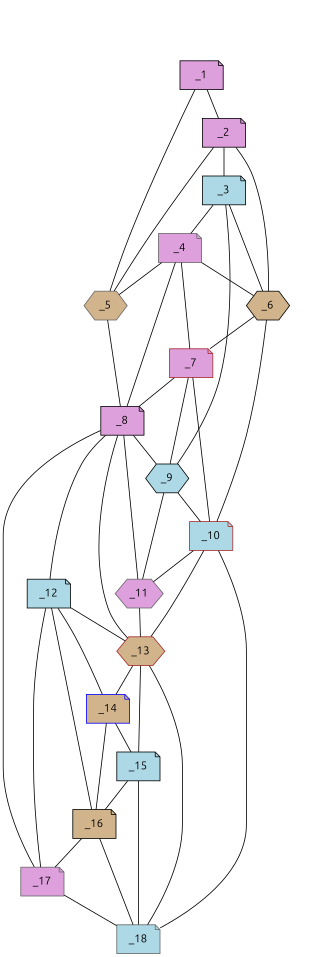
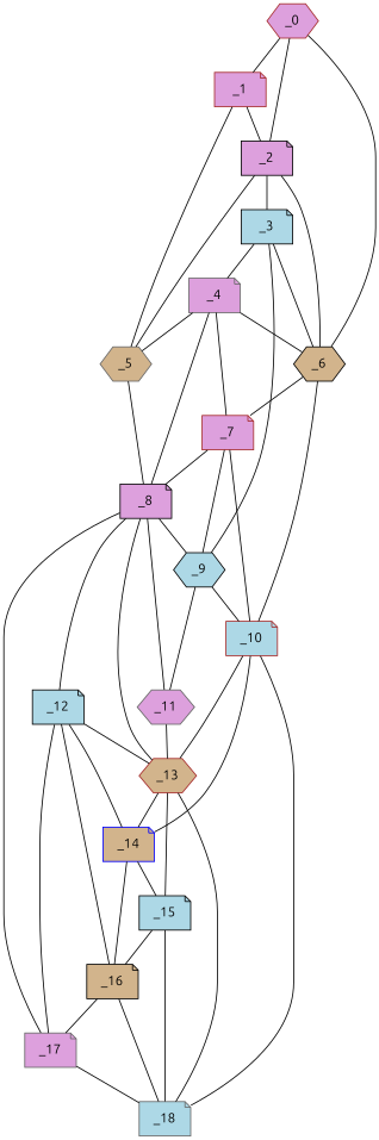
  graph {
    fontname=Ubuntu
    node [color=black fillcolor=plum fontname=Ubuntu shape=note style=filled x=82 y=54]
    edge [fontname=Ubuntu valence=2]
-   _1 [x=9 y=65]
+   _0 [color=brown shape=hexagon x=6 y=83]
+   _1 [color=brown x=9 y=65]
    _2 [x=21]
    _6 [fillcolor=tan shape=hexagon x=67 y=89]
    _5 [color=gray40 fillcolor=tan shape=hexagon x=46 y=29]
    _3 [fillcolor=lightblue x=28 y=48]
    _7 [color=brown x=75 y=77]
    _10 [color=brown fillcolor=lightblue x=87 y=80]
    _8 [y=39]
    _4 [color=gray40 x=34 y=44]
    _9 [fillcolor=lightblue shape=hexagon y=72]
    _11 [color=gray40 shape=hexagon x=90 y=64]
    _13 [color=brown fillcolor=tan shape=hexagon x=100 y=57]
    _18 [color=gray40 fillcolor=lightblue x=123 y=58]
    _17 [color=gray40 x=122 y=37]
    _12 [fillcolor=lightblue x=100 y=42]
    _14 [color=blue fillcolor=tan x=105 y=52]
    _16 [fillcolor=tan x=113 y=46]
    _15 [fillcolor=lightblue x=110]
+   _0 -- _1 [valence=1]
+   _0 -- _2
+   _0 -- _6 [valence=1]
    _1 -- _2
    _1 -- _5 [valence=1]
    _2 -- _6 [valence=1]
    _2 -- _5
    _2 -- _3
    _6 -- _7
    _6 -- _10 [valence=1]
    _5 -- _8
    _3 -- _6
    _3 -- _4
    _3 -- _9
    _7 -- _10 [valence=1]
    _7 -- _8
    _7 -- _9
-   _10 -- _11
+   _10 -- _14
    _10 -- _13
    _10 -- _18 [valence=1]
    _8 -- _9
    _8 -- _11
    _8 -- _13 [valence=1]
    _8 -- _17
    _8 -- _12
    _4 -- _6
    _4 -- _5
    _4 -- _7
    _4 -- _8 [valence=1]
    _9 -- _10
    _9 -- _11
    _11 -- _13
    _13 -- _18
    _13 -- _14
    _13 -- _15
    _17 -- _18 [valence=1]
    _12 -- _13
    _12 -- _17 [valence=1]
    _12 -- _14
    _12 -- _16
    _14 -- _16
    _14 -- _15
    _16 -- _18 [valence=1]
    _16 -- _17
    _15 -- _18
    _15 -- _16
  }
